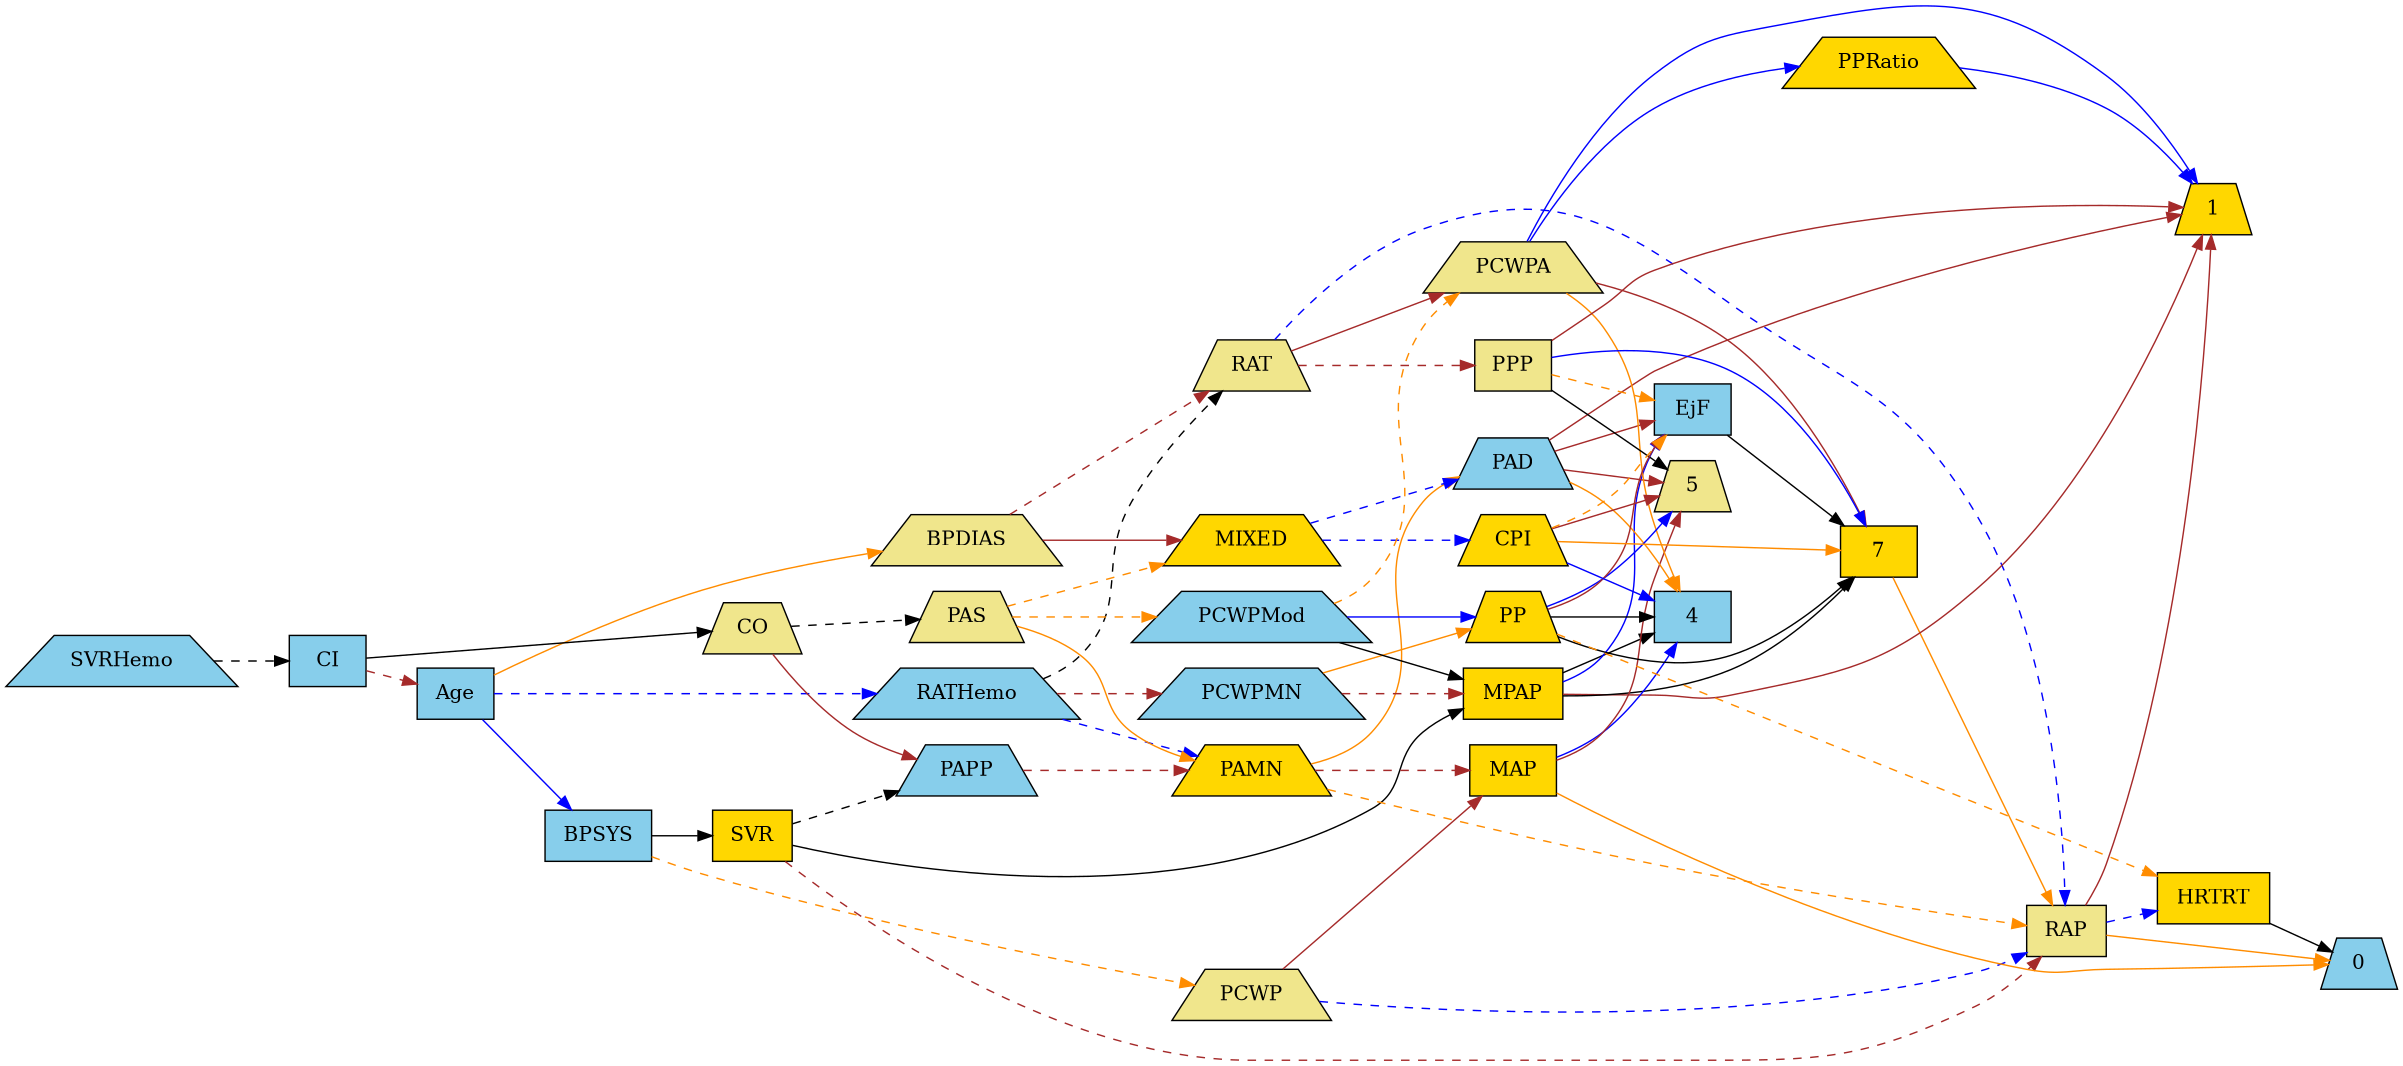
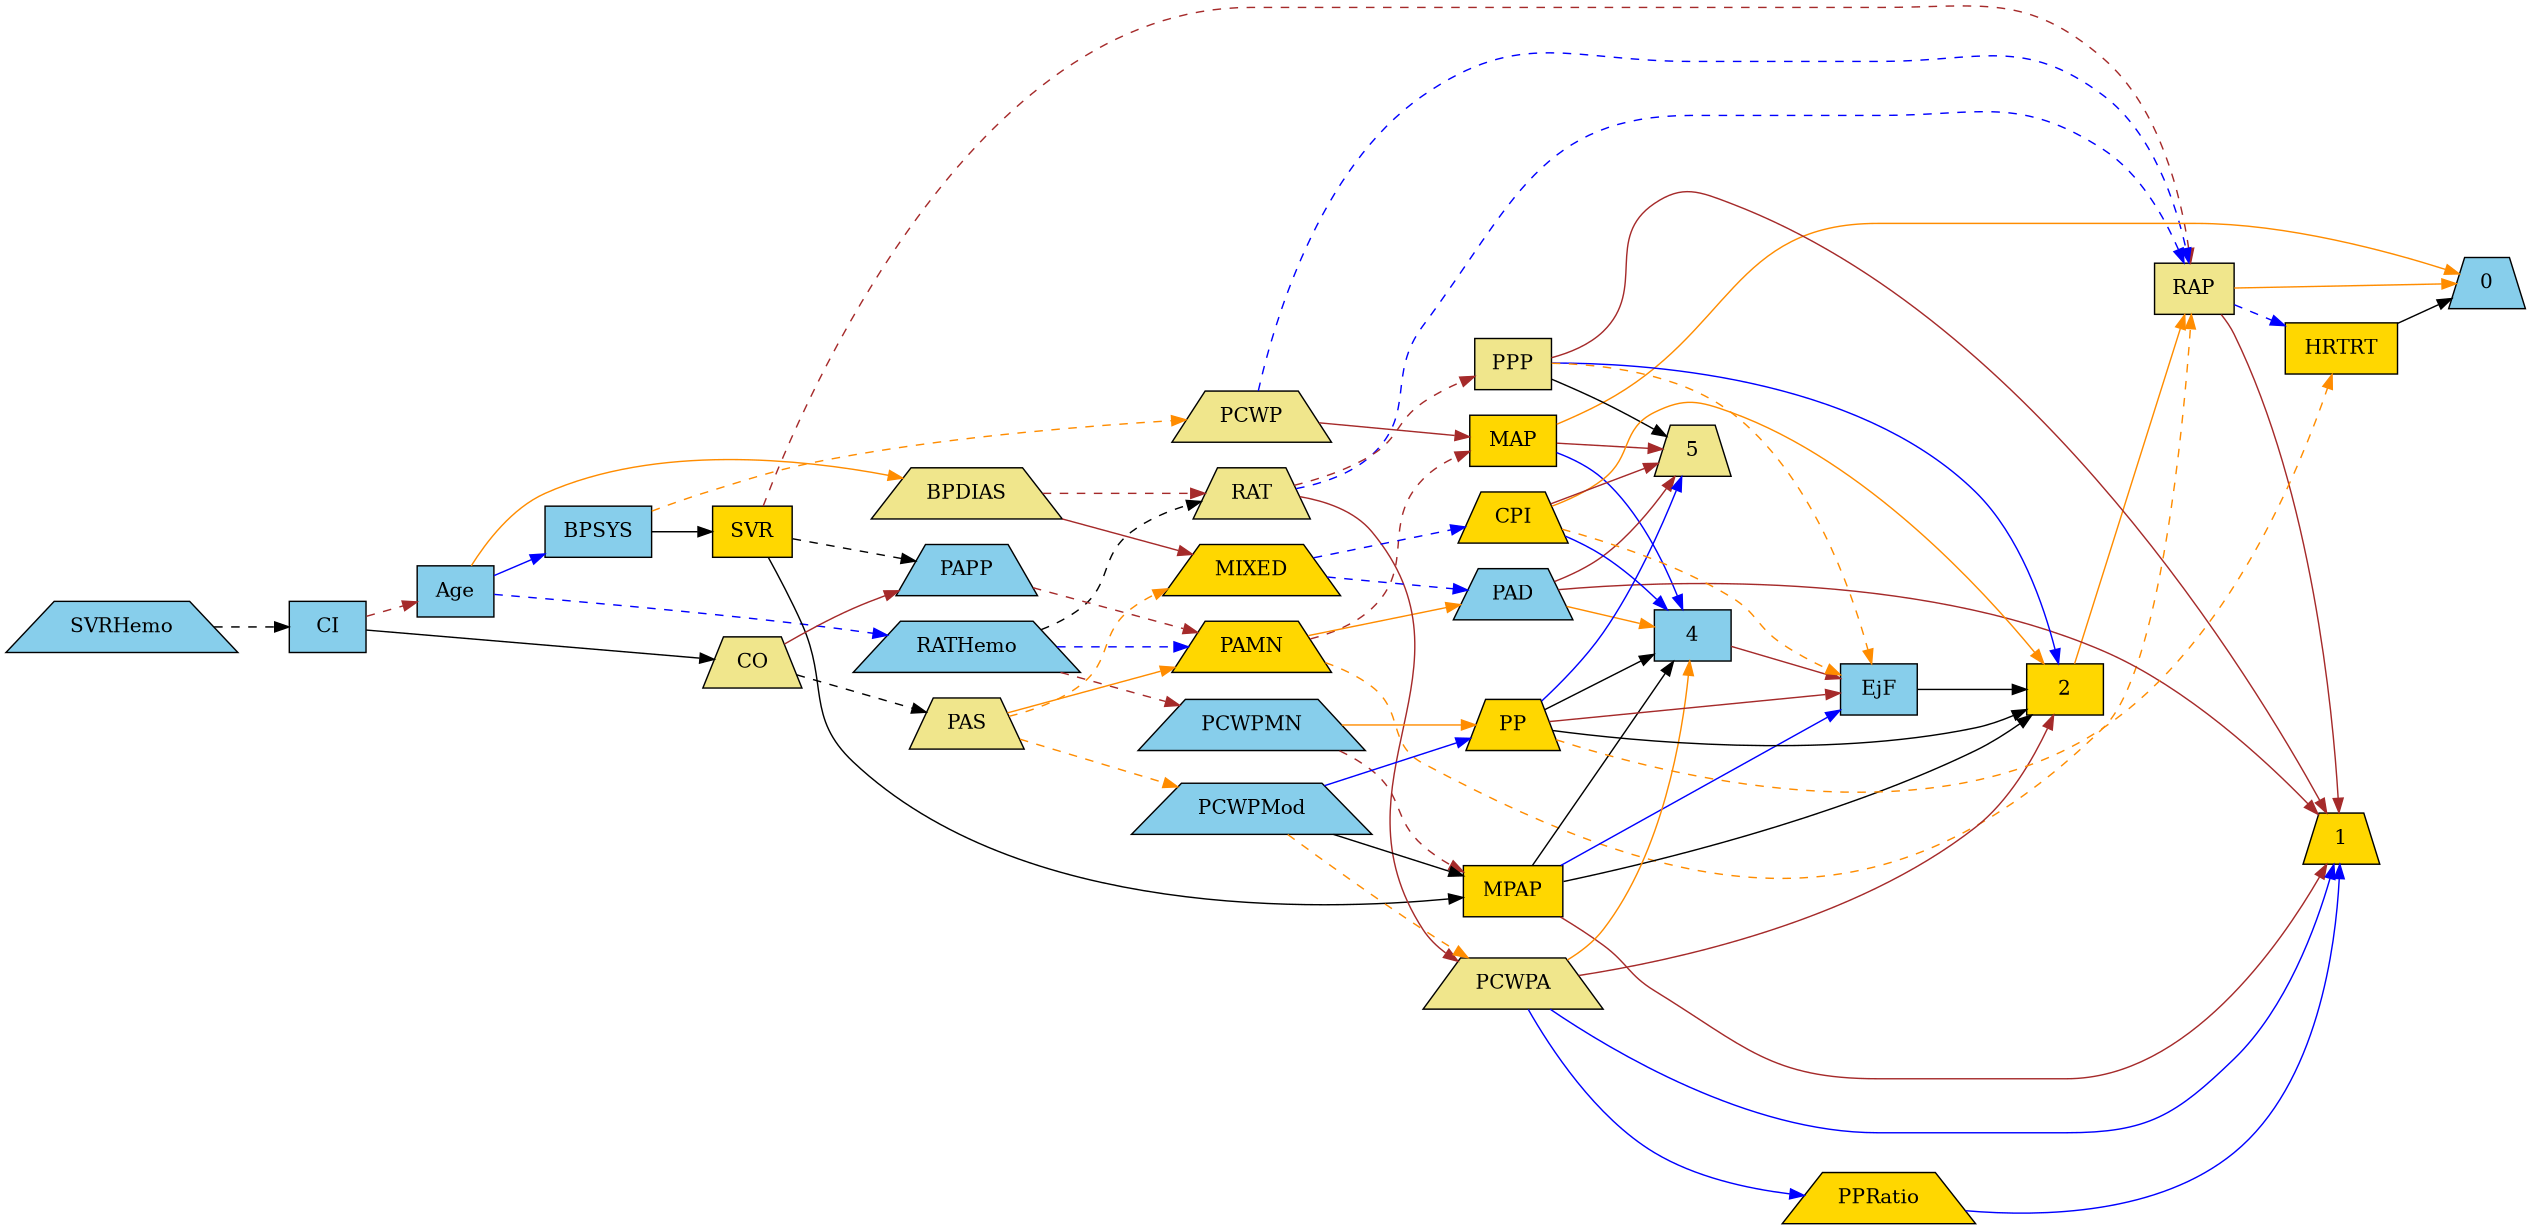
  strict digraph {
    rankdir=LR
    node [fillcolor=skyblue shape=trapezium style=filled]
    edge [color=brown style=solid]
    1 [fillcolor=gold height=0.5 width=0.75]
-   2 [fillcolor=gold height=0.5 shape=box width=0.75 label=7]
+   2 [fillcolor=gold height=0.5 shape=box width=0.75]
    RAP [fillcolor=khaki height=0.5 shape=box width=0.77632]
    n4 [height=0.5 label=0 width=0.75]
    4 [height=0.5 shape=box width=0.75]
    5 [fillcolor=khaki height=0.5 width=0.75]
    Age [height=0.5 shape=box width=0.75]
    BPSYS [height=0.5 shape=box width=1.0471]
    RATHemo [height=0.5 width=1.3721]
    BPDIAS [fillcolor=khaki height=0.5 width=1.1735]
    SVR [fillcolor=gold height=0.5 shape=box width=0.77632]
    PCWP [fillcolor=khaki height=0.5 width=0.97491]
    PAMN [fillcolor=gold height=0.5 width=1.011]
    RAT [fillcolor=khaki height=0.5 width=0.75827]
    PCWPMN [height=0.5 width=1.3902]
    MIXED [fillcolor=gold height=0.5 width=1.1193]
    MPAP [fillcolor=gold height=0.5 shape=box width=0.97491]
    PAPP [height=0.5 width=0.88464]
    MAP [fillcolor=gold height=0.5 shape=box width=0.84854]
    PAD [height=0.5 width=0.79437]
    PCWPA [fillcolor=khaki height=0.5 width=1.1555]
    PPP [fillcolor=khaki height=0.5 shape=box width=0.75]
    PP [fillcolor=gold height=0.5 width=0.75]
    CPI [fillcolor=gold height=0.5 width=0.75]
    EjF [height=0.5 shape=box width=0.75]
    HRTRT [fillcolor=gold height=0.5 shape=box width=1.1013]
    CO [fillcolor=khaki height=0.5 width=0.75]
    PAS [fillcolor=khaki height=0.5 width=0.75]
    PCWPMod [height=0.5 width=1.4443]
    PPRatio [fillcolor=gold height=0.5 width=1.1013]
    SVRHemo [height=0.5 width=1.3902]
    CI [height=0.5 shape=box width=0.75]
    2 -> RAP [color=darkorange]
    RAP -> 1
    RAP -> n4 [color=darkorange]
    RAP -> HRTRT [color=blue style=dashed]
    Age -> BPSYS [color=blue]
    Age -> RATHemo [color=blue style=dashed]
    Age -> BPDIAS [color=darkorange]
    BPSYS -> SVR [color=black]
    BPSYS -> PCWP [color=darkorange style=dashed]
    RATHemo -> PAMN [color=blue style=dashed]
    RATHemo -> RAT [color=black style=dashed]
    RATHemo -> PCWPMN [style=dashed]
    BPDIAS -> RAT [style=dashed]
    BPDIAS -> MIXED
    SVR -> RAP [style=dashed]
    SVR -> MPAP [color=black]
    SVR -> PAPP [color=black style=dashed]
    PCWP -> RAP [color=blue style=dashed]
    PCWP -> MAP
    PAMN -> RAP [color=darkorange style=dashed]
    PAMN -> MAP [style=dashed]
    PAMN -> PAD [color=darkorange]
    RAT -> RAP [color=blue style=dashed]
    RAT -> PCWPA
    RAT -> PPP [style=dashed]
    PCWPMN -> MPAP [style=dashed]
    PCWPMN -> PP [color=darkorange]
    MIXED -> PAD [color=blue style=dashed]
    MIXED -> CPI [color=blue style=dashed]
    MPAP -> 1
    MPAP -> 2 [color=black]
    MPAP -> 4 [color=black]
    MPAP -> EjF [color=blue]
    PAPP -> PAMN [style=dashed]
    MAP -> n4 [color=darkorange]
    MAP -> 4 [color=blue]
    MAP -> 5
    PAD -> 1
    PAD -> 4 [color=darkorange]
    PAD -> 5
-   PAD -> EjF
+   4 -> EjF
    PCWPA -> 1 [color=blue]
    PCWPA -> 2
    PCWPA -> 4 [color=darkorange]
    PCWPA -> PPRatio [color=blue]
    PPP -> 1
    PPP -> 2 [color=blue]
    PPP -> 5 [color=black]
    PPP -> EjF [color=darkorange style=dashed]
    PP -> 2 [color=black]
    PP -> 4 [color=black]
    PP -> 5 [color=blue]
    PP -> EjF
    PP -> HRTRT [color=darkorange style=dashed]
    CPI -> 2 [color=darkorange]
    CPI -> 4 [color=blue]
    CPI -> 5
    CPI -> EjF [color=darkorange style=dashed]
    EjF -> 2 [color=black]
    HRTRT -> n4 [color=black]
    CO -> PAPP
    CO -> PAS [color=black style=dashed]
    PAS -> PAMN [color=darkorange]
    PAS -> MIXED [color=darkorange style=dashed]
    PAS -> PCWPMod [color=darkorange style=dashed]
    PCWPMod -> MPAP [color=black]
    PCWPMod -> PCWPA [color=darkorange style=dashed]
    PCWPMod -> PP [color=blue]
    PPRatio -> 1 [color=blue]
    SVRHemo -> CI [color=black style=dashed]
    CI -> Age [style=dashed]
    CI -> CO [color=black]
  }
